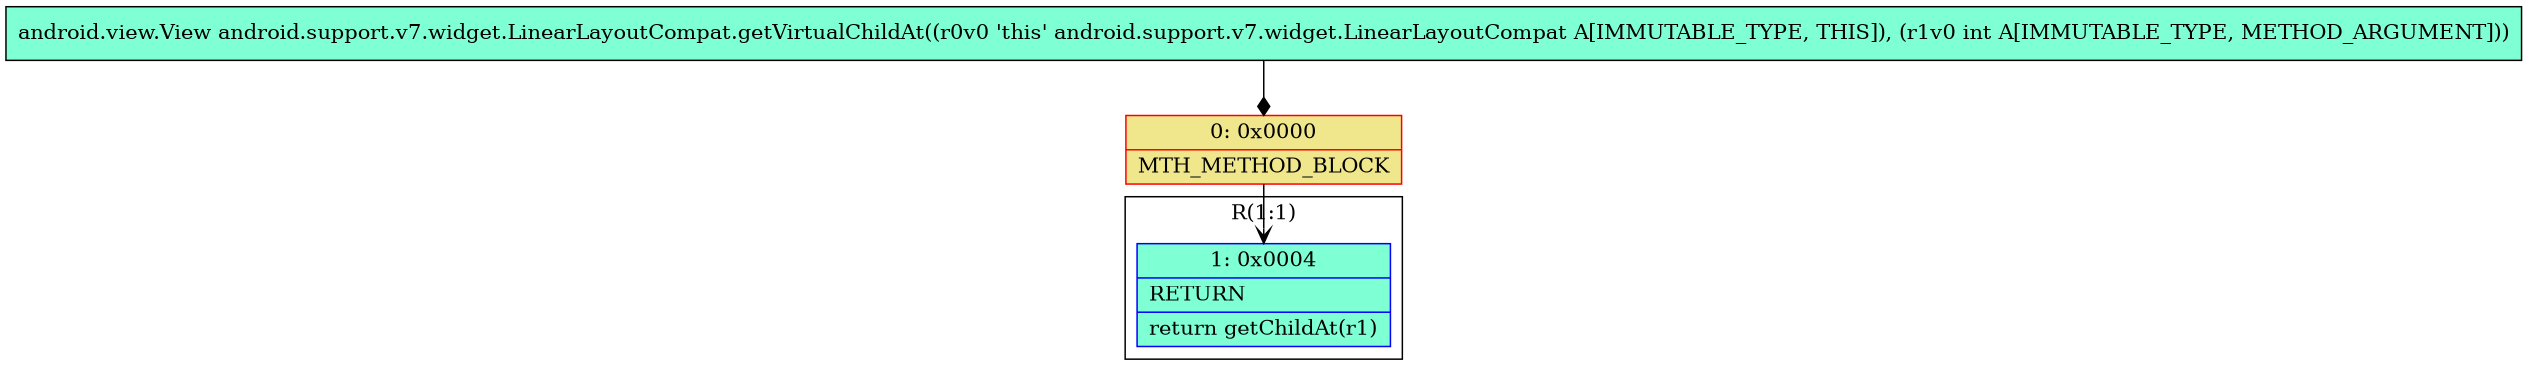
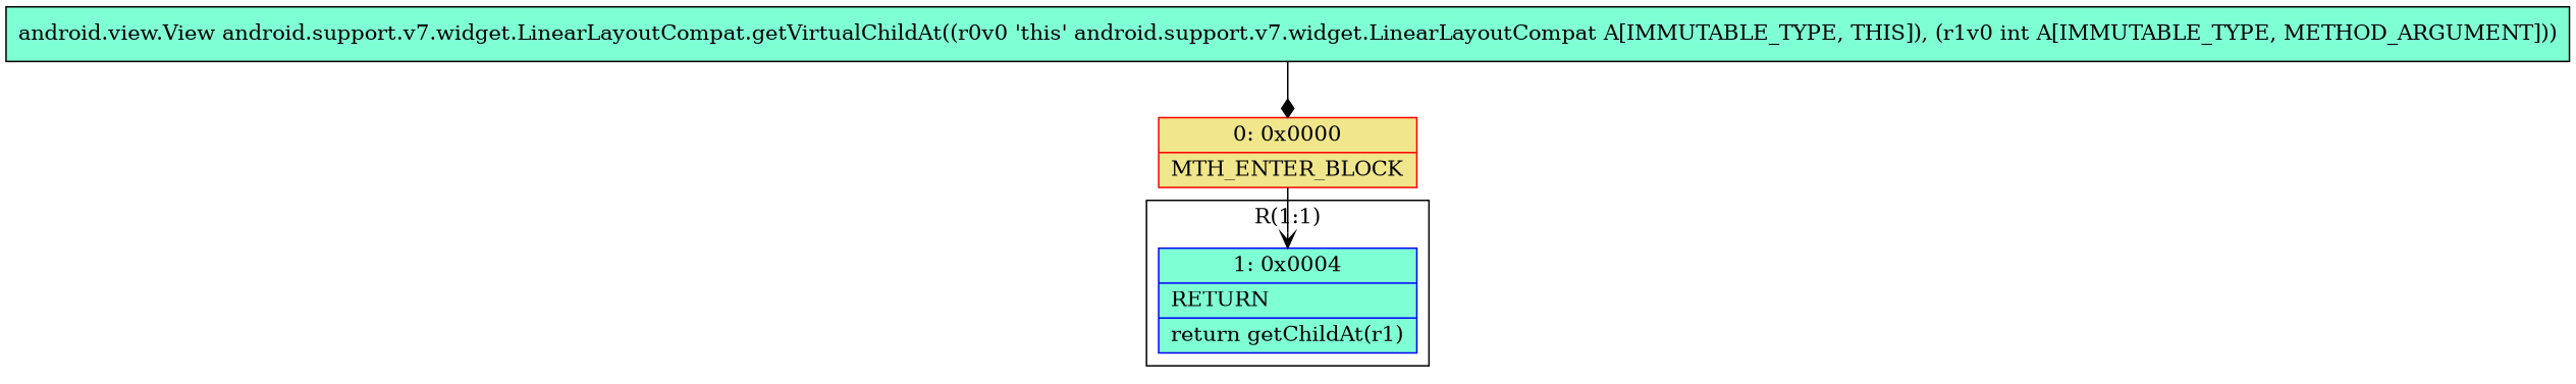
  digraph {
    node [shape=record style=filled fillcolor=aquamarine]
    n1 [color=blue label="{1\:\ 0x0004|RETURN\l|return getChildAt(r1)\l}"]
-   n2 [color=red label="{0\:\ 0x0000|MTH_METHOD_BLOCK\l}" fillcolor=khaki]
+   n2 [color=red label="{0\:\ 0x0000|MTH_ENTER_BLOCK\l}" fillcolor=khaki]
    n3 [label="{android.view.View android.support.v7.widget.LinearLayoutCompat.getVirtualChildAt((r0v0 'this' android.support.v7.widget.LinearLayoutCompat A[IMMUTABLE_TYPE, THIS]), (r1v0 int A[IMMUTABLE_TYPE, METHOD_ARGUMENT])) }"]
    subgraph cluster_1 {
      label="R(1:1)"
      n1
    }
    n2 -> n1 [arrowhead=vee]
    n3 -> n2 [arrowhead=diamond]
  }
